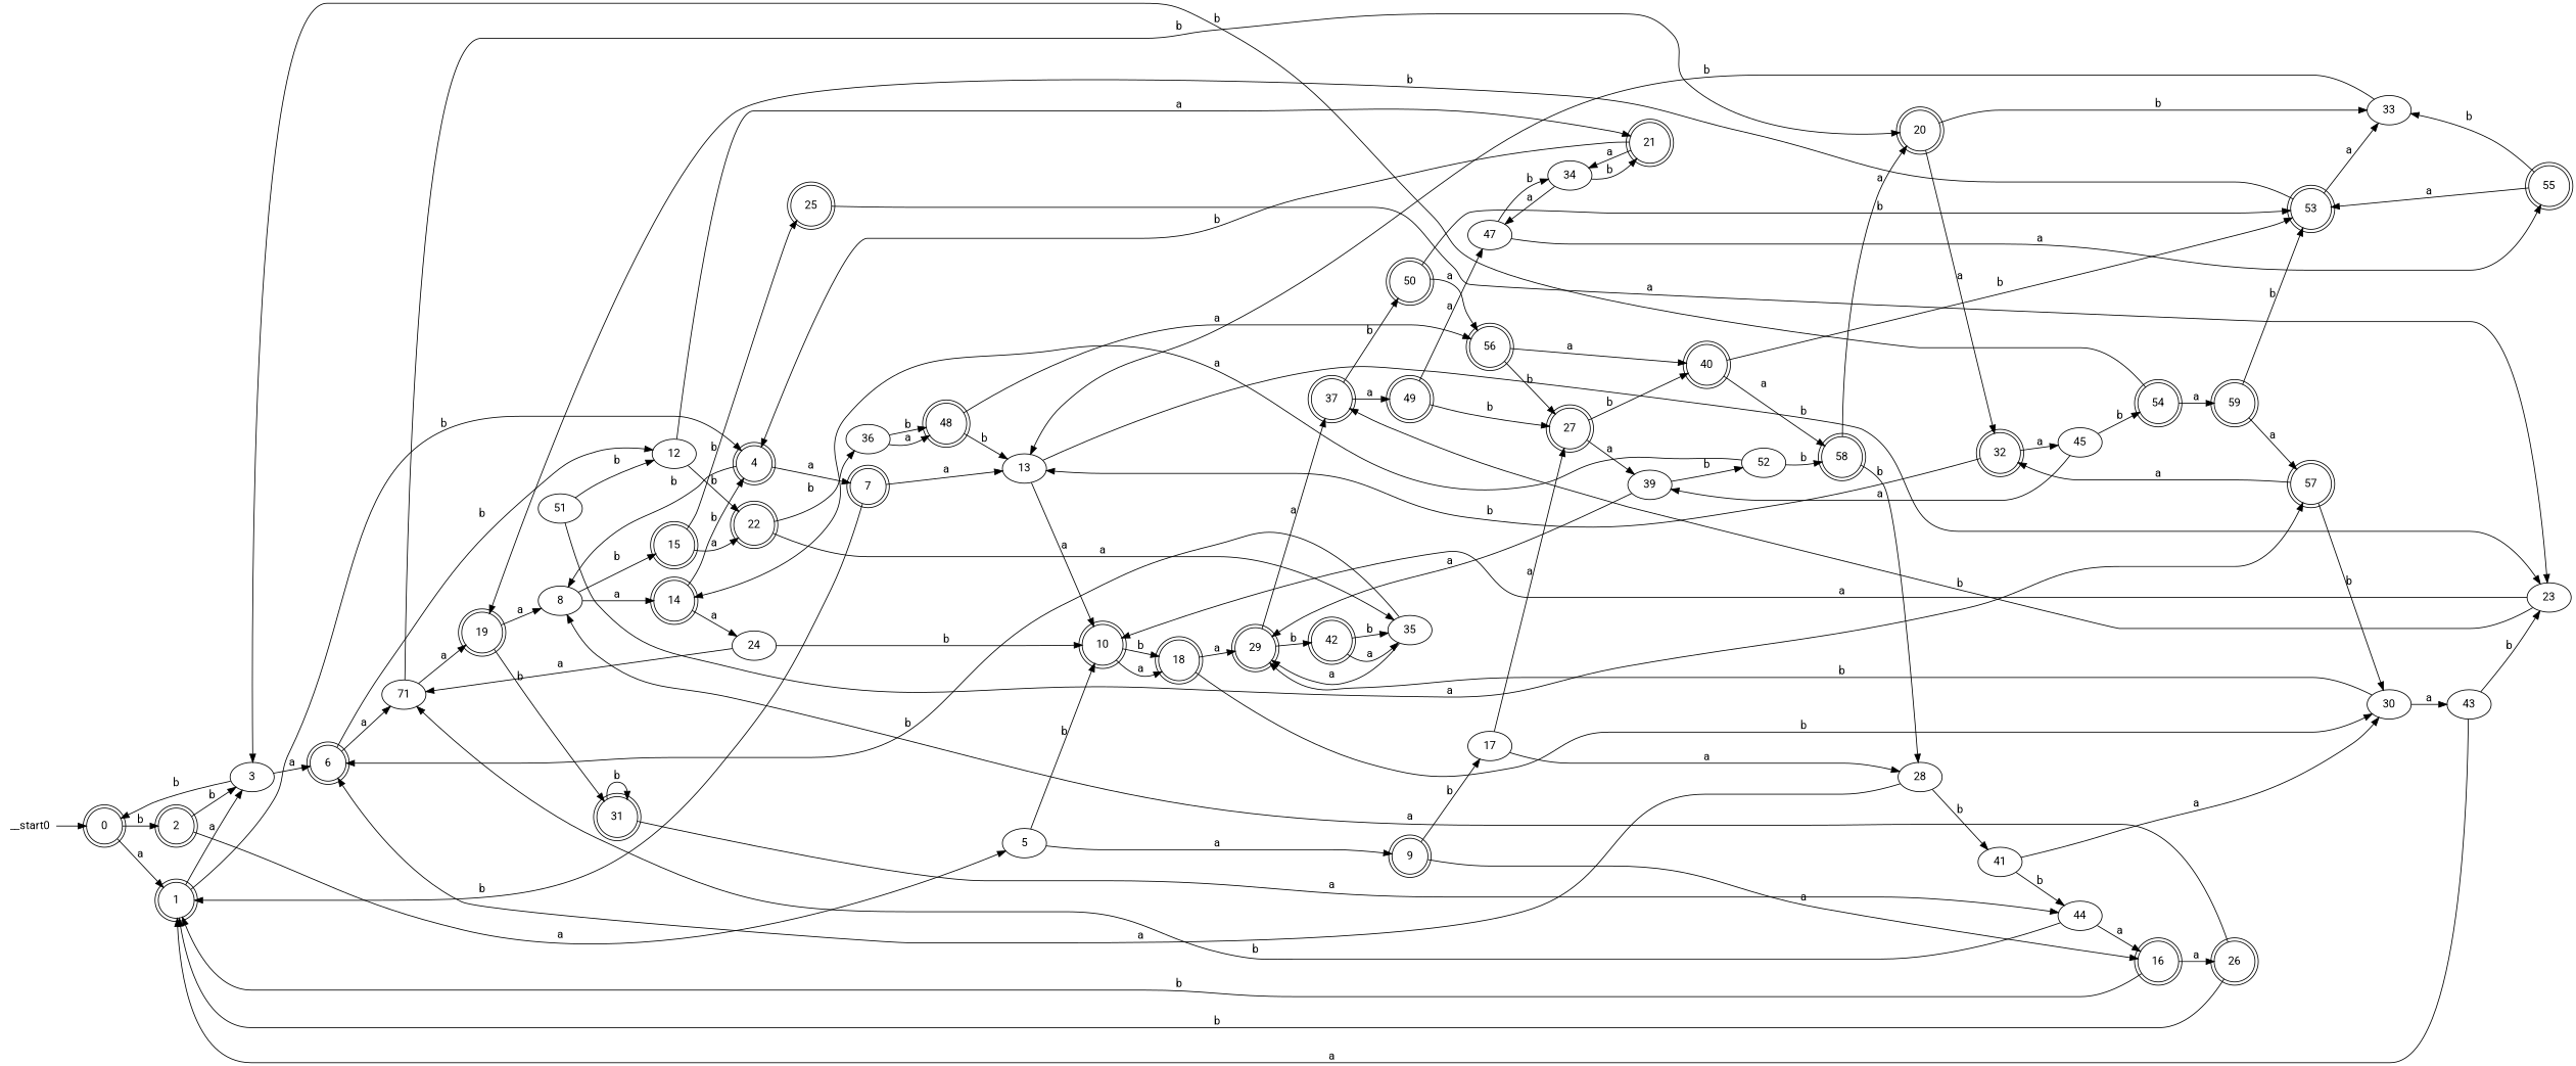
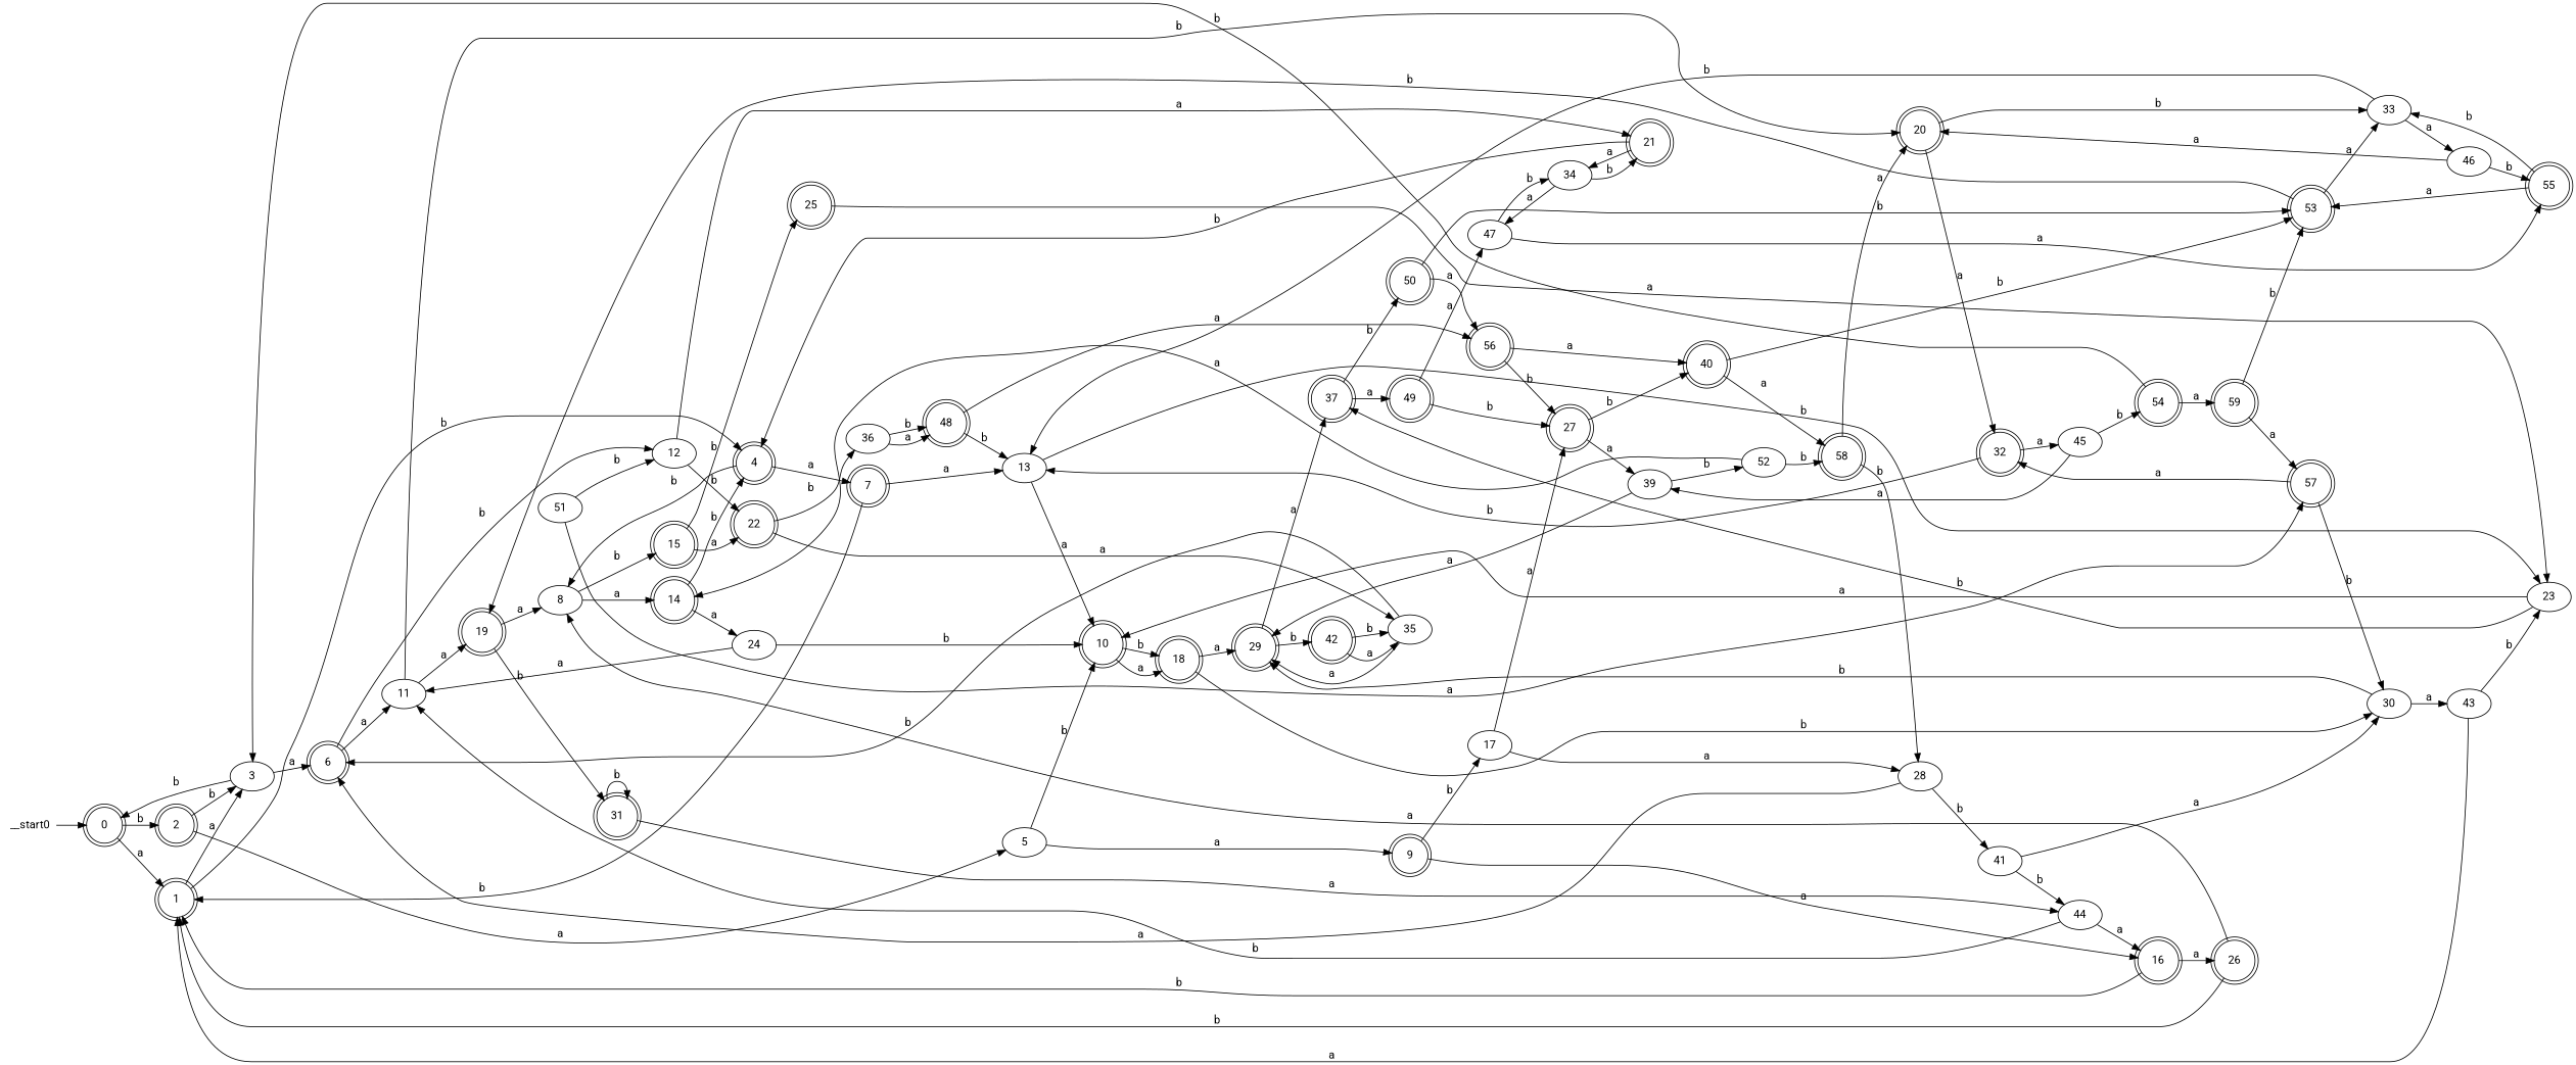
  digraph {
    fontname=Roboto
    rankdir=LR
    node [fontname=Roboto shape=doublecircle]
    edge [fontname=Roboto]
    __start0 [shape=none]
    0
    1
    2
    3 [shape=""]
    4
    5 [shape=""]
    6
    7
    8 [shape=""]
    9
    10
-   11 [label=71 shape=""]
+   11 [shape=""]
    12 [shape=""]
    13 [shape=""]
    14
    15
    16
    17 [shape=""]
    18
    19
    20
    21
    22
    23 [shape=""]
    24 [shape=""]
    25
    26
    27
    28 [shape=""]
    29
    30 [shape=""]
    31
    32
    33 [shape=""]
    34 [shape=""]
    35 [shape=""]
    36 [shape=""]
    37
    39 [shape=""]
    40
    41 [shape=""]
    42
    43 [shape=""]
    44 [shape=""]
    45 [shape=""]
+   46 [shape=""]
    47 [shape=""]
    48
    49
    50
    52 [shape=""]
    53
    58
    54
    55
    56
    51 [shape=""]
    57
    59
    __start0 -> 0
    0 -> 1 [label=a]
    0 -> 2 [label=b]
    1 -> 3 [label=a]
    1 -> 4 [label=b]
    2 -> 3 [label=b]
    2 -> 5 [label=a]
    3 -> 0 [label=b]
    3 -> 6 [label=a]
    4 -> 7 [label=a]
    4 -> 8 [label=b]
    5 -> 9 [label=a]
    5 -> 10 [label=b]
    6 -> 11 [label=a]
    6 -> 12 [label=b]
    7 -> 1 [label=b]
    7 -> 13 [label=a]
    8 -> 14 [label=a]
    8 -> 15 [label=b]
    9 -> 16 [label=a]
    9 -> 17 [label=b]
    10 -> 18 [label=a]
    10 -> 18 [label=b]
    11 -> 19 [label=a]
    11 -> 20 [label=b]
    12 -> 21 [label=a]
    12 -> 22 [label=b]
    13 -> 10 [label=a]
    13 -> 23 [label=b]
    14 -> 4 [label=b]
    14 -> 24 [label=a]
    15 -> 22 [label=a]
    15 -> 25 [label=b]
    16 -> 1 [label=b]
    16 -> 26 [label=a]
    17 -> 27 [label=a]
    17 -> 28 [label=a]
    18 -> 29 [label=a]
    18 -> 30 [label=b]
    19 -> 8 [label=a]
    19 -> 31 [label=b]
    20 -> 32 [label=a]
    20 -> 33 [label=b]
    21 -> 4 [label=b]
    21 -> 34 [label=a]
    22 -> 35 [label=a]
    22 -> 36 [label=b]
    23 -> 10 [label=a]
    23 -> 37 [label=b]
    24 -> 10 [label=b]
    24 -> 11 [label=a]
    25 -> 23 [label=a]
    26 -> 1 [label=b]
    26 -> 8 [label=a]
    27 -> 39 [label=a]
    27 -> 40 [label=b]
    28 -> 6 [label=a]
    28 -> 41 [label=b]
    29 -> 37 [label=a]
    29 -> 42 [label=b]
    30 -> 29 [label=b]
    30 -> 43 [label=a]
    31 -> 31 [label=b]
    31 -> 44 [label=a]
    32 -> 13 [label=b]
    32 -> 45 [label=a]
    33 -> 13 [label=b]
+   33 -> 46 [label=a]
    34 -> 21 [label=b]
    34 -> 47 [label=a]
    35 -> 6 [label=b]
    35 -> 29 [label=a]
    36 -> 48 [label=a]
    36 -> 48 [label=b]
    37 -> 49 [label=a]
    37 -> 50 [label=b]
    39 -> 29 [label=a]
    39 -> 52 [label=b]
    40 -> 53 [label=b]
    40 -> 58 [label=a]
    41 -> 30 [label=a]
    41 -> 44 [label=b]
    42 -> 35 [label=a]
    42 -> 35 [label=b]
    43 -> 1 [label=a]
    43 -> 23 [label=b]
    44 -> 11 [label=b]
    44 -> 16 [label=a]
    45 -> 39 [label=a]
    45 -> 54 [label=b]
+   46 -> 20 [label=a]
+   46 -> 55 [label=b]
    47 -> 34 [label=b]
    47 -> 55 [label=a]
    48 -> 13 [label=b]
    48 -> 56 [label=a]
    49 -> 27 [label=b]
    49 -> 47 [label=a]
    50 -> 53 [label=b]
    50 -> 56 [label=a]
    52 -> 14 [label=a]
    52 -> 58 [label=b]
    53 -> 19 [label=b]
    53 -> 33 [label=a]
    58 -> 20 [label=a]
    58 -> 28 [label=b]
    54 -> 3 [label=b]
    54 -> 59 [label=a]
    55 -> 33 [label=b]
    55 -> 53 [label=a]
    56 -> 27 [label=b]
    56 -> 40 [label=a]
    51 -> 12 [label=b]
    51 -> 57 [label=a]
    57 -> 30 [label=b]
    57 -> 32 [label=a]
    59 -> 53 [label=b]
    59 -> 57 [label=a]
  }
